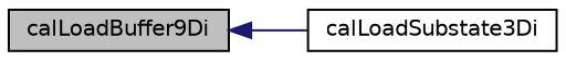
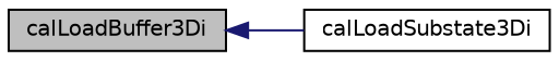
  digraph {
    rankdir=LR
    node [color=black fontname=Helvetica fontsize=10 shape=record style=filled]
-   n1 [fillcolor=grey75 fontcolor=black height=0.2 label=calLoadBuffer9Di width=0.4]
+   n1 [fillcolor=grey75 fontcolor=black height=0.2 label=calLoadBuffer3Di width=0.4]
    n2 [fillcolor=white height=0.2 label=calLoadSubstate3Di width=0.4]
    n1 -> n2 [color=midnightblue dir=back fontname=Helvetica fontsize=10 labelfontname=Helvetica labelfontsize=10 style=solid]
  }
